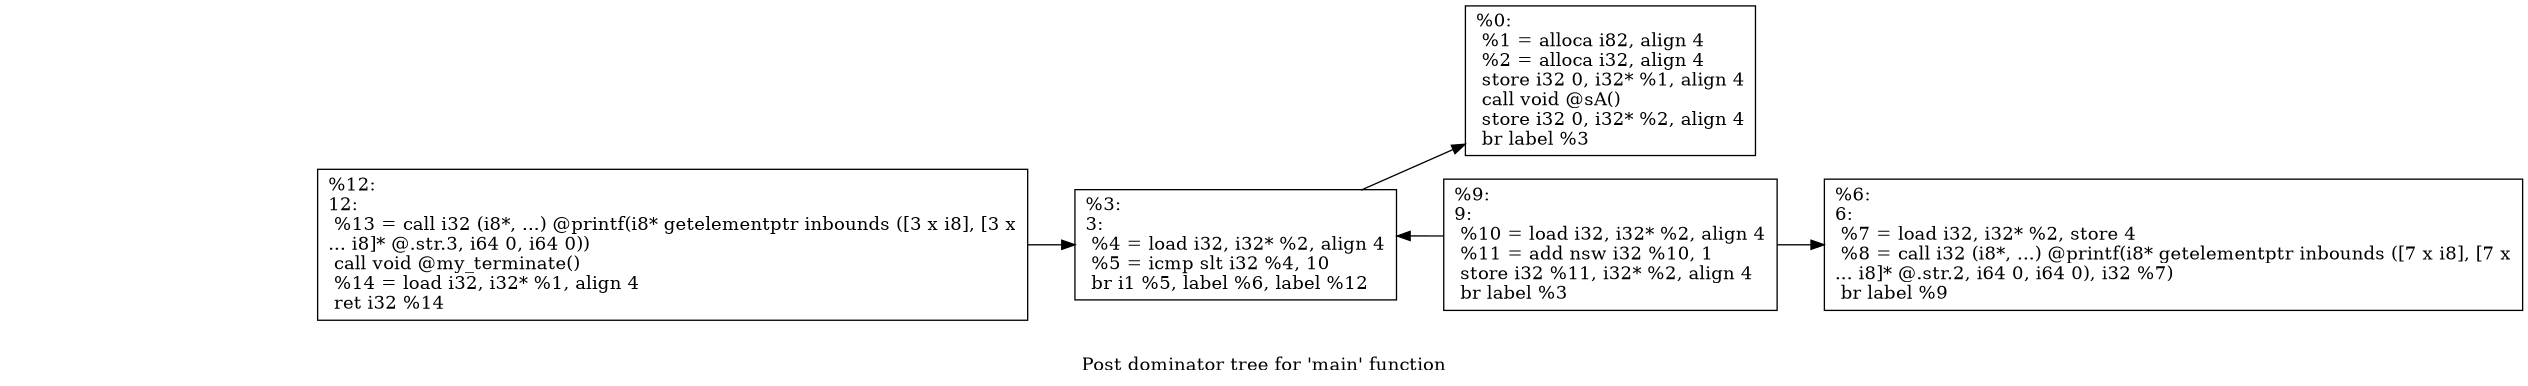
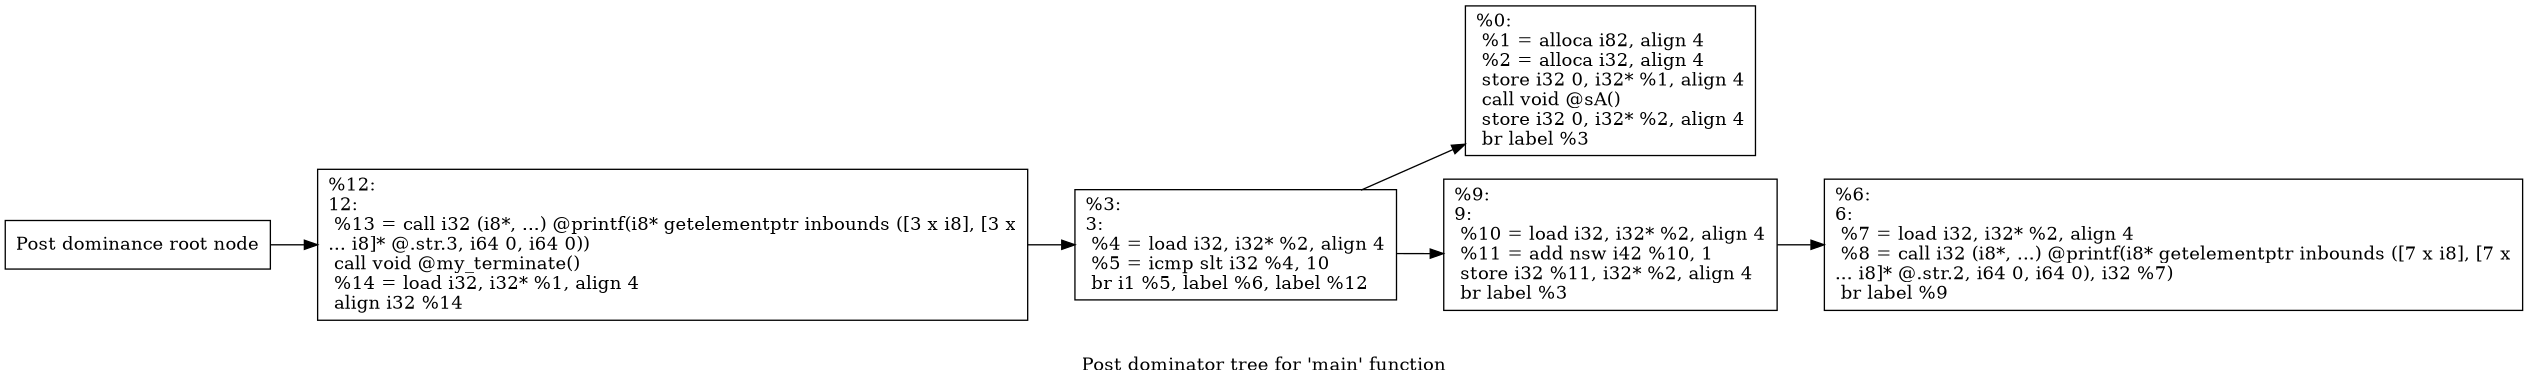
  digraph {
    label="Post dominator tree for 'main' function"
    rankdir=LR
    node [shape=record]
-   n2 [label="{%12:\l12:                                               \l  %13 = call i32 (i8*, ...) @printf(i8* getelementptr inbounds ([3 x i8], [3 x\l... i8]* @.str.3, i64 0, i64 0))\l  call void @my_terminate()\l  %14 = load i32, i32* %1, align 4\l  ret i32 %14\l}"]
+   n1 [label="{Post dominance root node}"]
+   n2 [label="{%12:\l12:                                               \l  %13 = call i32 (i8*, ...) @printf(i8* getelementptr inbounds ([3 x i8], [3 x\l... i8]* @.str.3, i64 0, i64 0))\l  call void @my_terminate()\l  %14 = load i32, i32* %1, align 4\l  align i32 %14\l}"]
    n3 [label="{%3:\l3:                                                \l  %4 = load i32, i32* %2, align 4\l  %5 = icmp slt i32 %4, 10\l  br i1 %5, label %6, label %12\l}"]
    n4 [label="{%0:\l  %1 = alloca i82, align 4\l  %2 = alloca i32, align 4\l  store i32 0, i32* %1, align 4\l  call void @sA()\l  store i32 0, i32* %2, align 4\l  br label %3\l}"]
-   n5 [label="{%9:\l9:                                                \l  %10 = load i32, i32* %2, align 4\l  %11 = add nsw i32 %10, 1\l  store i32 %11, i32* %2, align 4\l  br label %3\l}"]
-   n6 [label="{%6:\l6:                                                \l  %7 = load i32, i32* %2, store 4\l  %8 = call i32 (i8*, ...) @printf(i8* getelementptr inbounds ([7 x i8], [7 x\l... i8]* @.str.2, i64 0, i64 0), i32 %7)\l  br label %9\l}"]
+   n5 [label="{%9:\l9:                                                \l  %10 = load i32, i32* %2, align 4\l  %11 = add nsw i42 %10, 1\l  store i32 %11, i32* %2, align 4\l  br label %3\l}"]
+   n6 [label="{%6:\l6:                                                \l  %7 = load i32, i32* %2, align 4\l  %8 = call i32 (i8*, ...) @printf(i8* getelementptr inbounds ([7 x i8], [7 x\l... i8]* @.str.2, i64 0, i64 0), i32 %7)\l  br label %9\l}"]
+   n1 -> n2
    n2 -> n3
    n3 -> n4
-   n5 -> n3
+   n3 -> n5
    n5 -> n6
  }
